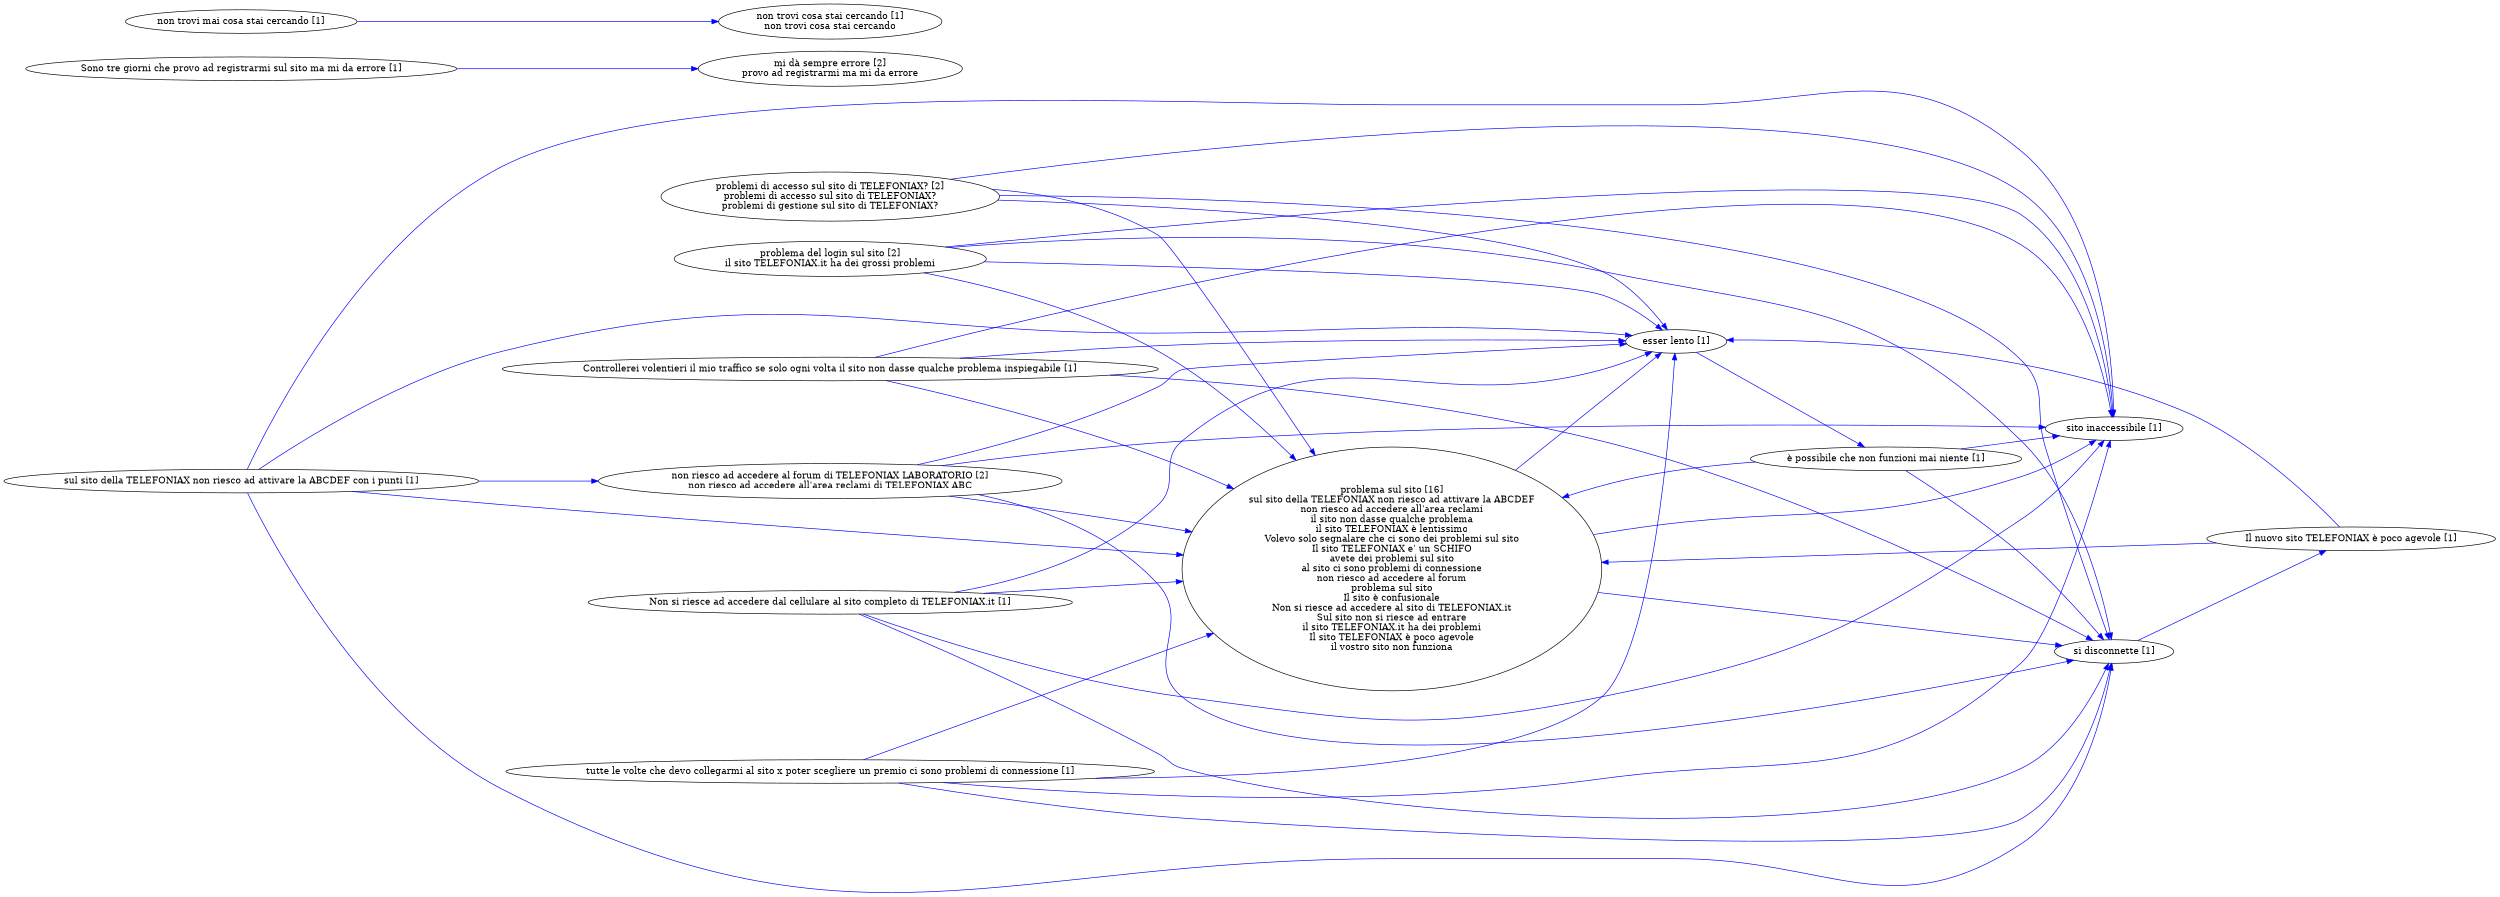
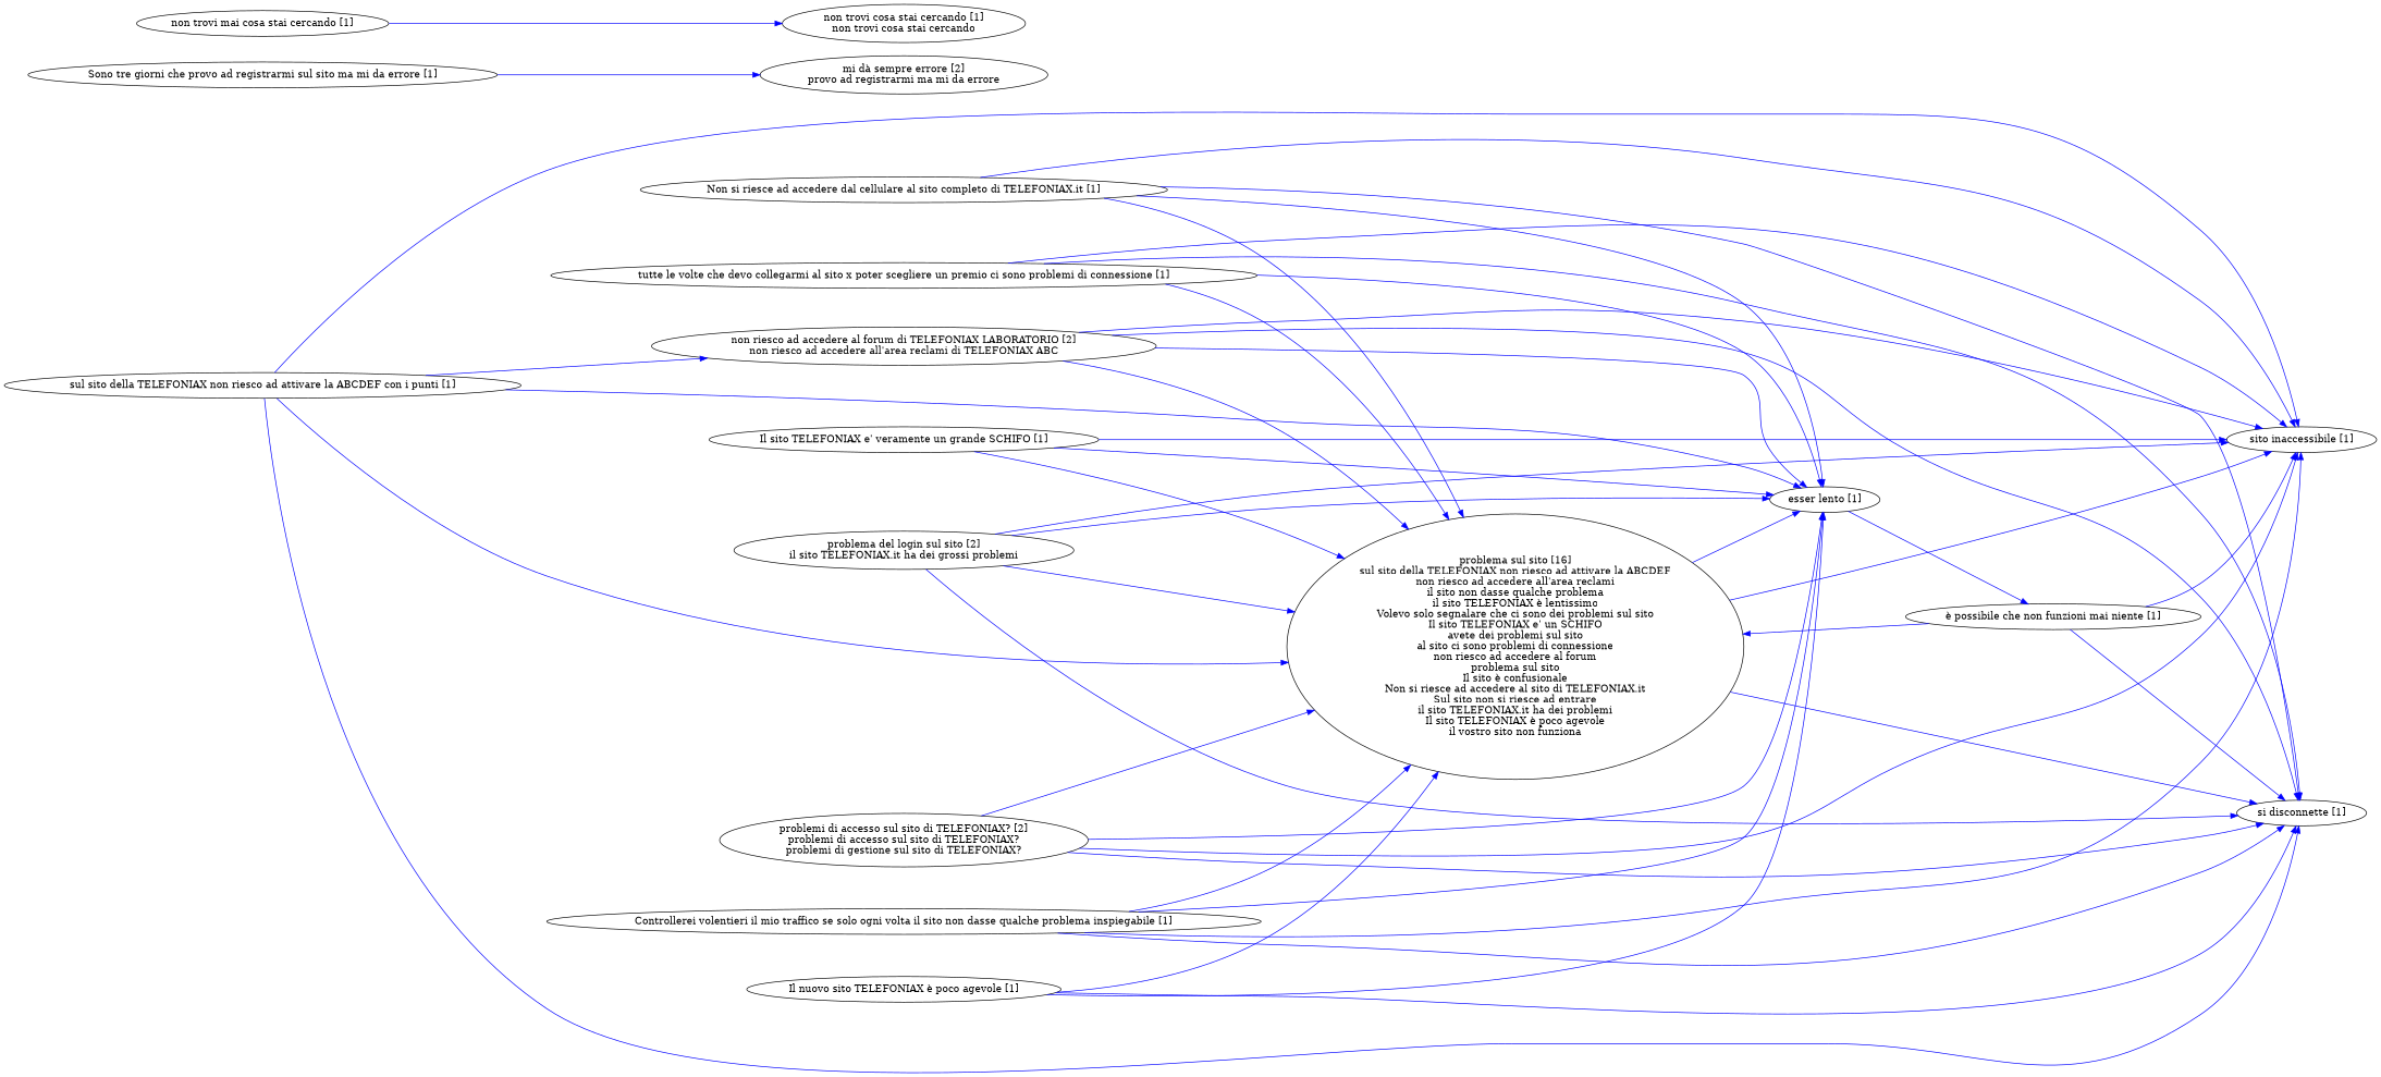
  digraph {
    rankdir=LR
    edge [color=blue]
    "problema del login sul sito [2]\nil sito TELEFONIAX.it ha dei grossi problemi"
    "problema sul sito [16]\nsul sito della TELEFONIAX non riesco ad attivare la ABCDEF\nnon riesco ad accedere all'area reclami\nil sito non dasse qualche problema\nil sito TELEFONIAX è lentissimo\nVolevo solo segnalare che ci sono dei problemi sul sito\nIl sito TELEFONIAX e' un SCHIFO\navete dei problemi sul sito\nal sito ci sono problemi di connessione\nnon riesco ad accedere al forum\nproblema sul sito\nIl sito è confusionale\nNon si riesce ad accedere al sito di TELEFONIAX.it\nSul sito non si riesce ad entrare\nil sito TELEFONIAX.it ha dei problemi\nIl sito TELEFONIAX è poco agevole\nil vostro sito non funziona"
    "esser lento [1]"
    "si disconnette [1]"
    "sito inaccessibile [1]"
    "è possibile che non funzioni mai niente [1]"
    "non riesco ad accedere al forum di TELEFONIAX LABORATORIO [2]\nnon riesco ad accedere all'area reclami di TELEFONIAX ABC"
    "problemi di accesso sul sito di TELEFONIAX? [2]\nproblemi di accesso sul sito di TELEFONIAX?\nproblemi di gestione sul sito di TELEFONIAX?"
    "Controllerei volentieri il mio traffico se solo ogni volta il sito non dasse qualche problema inspiegabile [1]"
    "Il nuovo sito TELEFONIAX è poco agevole [1]"
+   "Il sito TELEFONIAX e' veramente un grande SCHIFO [1]"
    "Non si riesce ad accedere dal cellulare al sito completo di TELEFONIAX.it [1]"
    "Sono tre giorni che provo ad registrarmi sul sito ma mi da errore [1]"
    "mi dà sempre errore [2]\nprovo ad registrarmi ma mi da errore"
    "non trovi mai cosa stai cercando [1]"
    "non trovi cosa stai cercando [1]\nnon trovi cosa stai cercando"
    "sul sito della TELEFONIAX non riesco ad attivare la ABCDEF con i punti [1]"
    "tutte le volte che devo collegarmi al sito x poter scegliere un premio ci sono problemi di connessione [1]"
    "problema del login sul sito [2]\nil sito TELEFONIAX.it ha dei grossi problemi" -> "problema sul sito [16]\nsul sito della TELEFONIAX non riesco ad attivare la ABCDEF\nnon riesco ad accedere all'area reclami\nil sito non dasse qualche problema\nil sito TELEFONIAX è lentissimo\nVolevo solo segnalare che ci sono dei problemi sul sito\nIl sito TELEFONIAX e' un SCHIFO\navete dei problemi sul sito\nal sito ci sono problemi di connessione\nnon riesco ad accedere al forum\nproblema sul sito\nIl sito è confusionale\nNon si riesce ad accedere al sito di TELEFONIAX.it\nSul sito non si riesce ad entrare\nil sito TELEFONIAX.it ha dei problemi\nIl sito TELEFONIAX è poco agevole\nil vostro sito non funziona"
    "problema del login sul sito [2]\nil sito TELEFONIAX.it ha dei grossi problemi" -> "esser lento [1]"
    "problema del login sul sito [2]\nil sito TELEFONIAX.it ha dei grossi problemi" -> "si disconnette [1]"
    "problema del login sul sito [2]\nil sito TELEFONIAX.it ha dei grossi problemi" -> "sito inaccessibile [1]"
    "problema sul sito [16]\nsul sito della TELEFONIAX non riesco ad attivare la ABCDEF\nnon riesco ad accedere all'area reclami\nil sito non dasse qualche problema\nil sito TELEFONIAX è lentissimo\nVolevo solo segnalare che ci sono dei problemi sul sito\nIl sito TELEFONIAX e' un SCHIFO\navete dei problemi sul sito\nal sito ci sono problemi di connessione\nnon riesco ad accedere al forum\nproblema sul sito\nIl sito è confusionale\nNon si riesce ad accedere al sito di TELEFONIAX.it\nSul sito non si riesce ad entrare\nil sito TELEFONIAX.it ha dei problemi\nIl sito TELEFONIAX è poco agevole\nil vostro sito non funziona" -> "esser lento [1]"
    "problema sul sito [16]\nsul sito della TELEFONIAX non riesco ad attivare la ABCDEF\nnon riesco ad accedere all'area reclami\nil sito non dasse qualche problema\nil sito TELEFONIAX è lentissimo\nVolevo solo segnalare che ci sono dei problemi sul sito\nIl sito TELEFONIAX e' un SCHIFO\navete dei problemi sul sito\nal sito ci sono problemi di connessione\nnon riesco ad accedere al forum\nproblema sul sito\nIl sito è confusionale\nNon si riesce ad accedere al sito di TELEFONIAX.it\nSul sito non si riesce ad entrare\nil sito TELEFONIAX.it ha dei problemi\nIl sito TELEFONIAX è poco agevole\nil vostro sito non funziona" -> "si disconnette [1]"
    "problema sul sito [16]\nsul sito della TELEFONIAX non riesco ad attivare la ABCDEF\nnon riesco ad accedere all'area reclami\nil sito non dasse qualche problema\nil sito TELEFONIAX è lentissimo\nVolevo solo segnalare che ci sono dei problemi sul sito\nIl sito TELEFONIAX e' un SCHIFO\navete dei problemi sul sito\nal sito ci sono problemi di connessione\nnon riesco ad accedere al forum\nproblema sul sito\nIl sito è confusionale\nNon si riesce ad accedere al sito di TELEFONIAX.it\nSul sito non si riesce ad entrare\nil sito TELEFONIAX.it ha dei problemi\nIl sito TELEFONIAX è poco agevole\nil vostro sito non funziona" -> "sito inaccessibile [1]"
    "esser lento [1]" -> "è possibile che non funzioni mai niente [1]"
    "è possibile che non funzioni mai niente [1]" -> "problema sul sito [16]\nsul sito della TELEFONIAX non riesco ad attivare la ABCDEF\nnon riesco ad accedere all'area reclami\nil sito non dasse qualche problema\nil sito TELEFONIAX è lentissimo\nVolevo solo segnalare che ci sono dei problemi sul sito\nIl sito TELEFONIAX e' un SCHIFO\navete dei problemi sul sito\nal sito ci sono problemi di connessione\nnon riesco ad accedere al forum\nproblema sul sito\nIl sito è confusionale\nNon si riesce ad accedere al sito di TELEFONIAX.it\nSul sito non si riesce ad entrare\nil sito TELEFONIAX.it ha dei problemi\nIl sito TELEFONIAX è poco agevole\nil vostro sito non funziona"
    "è possibile che non funzioni mai niente [1]" -> "si disconnette [1]"
    "è possibile che non funzioni mai niente [1]" -> "sito inaccessibile [1]"
    "non riesco ad accedere al forum di TELEFONIAX LABORATORIO [2]\nnon riesco ad accedere all'area reclami di TELEFONIAX ABC" -> "problema sul sito [16]\nsul sito della TELEFONIAX non riesco ad attivare la ABCDEF\nnon riesco ad accedere all'area reclami\nil sito non dasse qualche problema\nil sito TELEFONIAX è lentissimo\nVolevo solo segnalare che ci sono dei problemi sul sito\nIl sito TELEFONIAX e' un SCHIFO\navete dei problemi sul sito\nal sito ci sono problemi di connessione\nnon riesco ad accedere al forum\nproblema sul sito\nIl sito è confusionale\nNon si riesce ad accedere al sito di TELEFONIAX.it\nSul sito non si riesce ad entrare\nil sito TELEFONIAX.it ha dei problemi\nIl sito TELEFONIAX è poco agevole\nil vostro sito non funziona"
    "non riesco ad accedere al forum di TELEFONIAX LABORATORIO [2]\nnon riesco ad accedere all'area reclami di TELEFONIAX ABC" -> "esser lento [1]"
    "non riesco ad accedere al forum di TELEFONIAX LABORATORIO [2]\nnon riesco ad accedere all'area reclami di TELEFONIAX ABC" -> "si disconnette [1]"
    "non riesco ad accedere al forum di TELEFONIAX LABORATORIO [2]\nnon riesco ad accedere all'area reclami di TELEFONIAX ABC" -> "sito inaccessibile [1]"
    "problemi di accesso sul sito di TELEFONIAX? [2]\nproblemi di accesso sul sito di TELEFONIAX?\nproblemi di gestione sul sito di TELEFONIAX?" -> "problema sul sito [16]\nsul sito della TELEFONIAX non riesco ad attivare la ABCDEF\nnon riesco ad accedere all'area reclami\nil sito non dasse qualche problema\nil sito TELEFONIAX è lentissimo\nVolevo solo segnalare che ci sono dei problemi sul sito\nIl sito TELEFONIAX e' un SCHIFO\navete dei problemi sul sito\nal sito ci sono problemi di connessione\nnon riesco ad accedere al forum\nproblema sul sito\nIl sito è confusionale\nNon si riesce ad accedere al sito di TELEFONIAX.it\nSul sito non si riesce ad entrare\nil sito TELEFONIAX.it ha dei problemi\nIl sito TELEFONIAX è poco agevole\nil vostro sito non funziona"
    "problemi di accesso sul sito di TELEFONIAX? [2]\nproblemi di accesso sul sito di TELEFONIAX?\nproblemi di gestione sul sito di TELEFONIAX?" -> "esser lento [1]"
    "problemi di accesso sul sito di TELEFONIAX? [2]\nproblemi di accesso sul sito di TELEFONIAX?\nproblemi di gestione sul sito di TELEFONIAX?" -> "si disconnette [1]"
    "problemi di accesso sul sito di TELEFONIAX? [2]\nproblemi di accesso sul sito di TELEFONIAX?\nproblemi di gestione sul sito di TELEFONIAX?" -> "sito inaccessibile [1]"
    "Controllerei volentieri il mio traffico se solo ogni volta il sito non dasse qualche problema inspiegabile [1]" -> "problema sul sito [16]\nsul sito della TELEFONIAX non riesco ad attivare la ABCDEF\nnon riesco ad accedere all'area reclami\nil sito non dasse qualche problema\nil sito TELEFONIAX è lentissimo\nVolevo solo segnalare che ci sono dei problemi sul sito\nIl sito TELEFONIAX e' un SCHIFO\navete dei problemi sul sito\nal sito ci sono problemi di connessione\nnon riesco ad accedere al forum\nproblema sul sito\nIl sito è confusionale\nNon si riesce ad accedere al sito di TELEFONIAX.it\nSul sito non si riesce ad entrare\nil sito TELEFONIAX.it ha dei problemi\nIl sito TELEFONIAX è poco agevole\nil vostro sito non funziona"
    "Controllerei volentieri il mio traffico se solo ogni volta il sito non dasse qualche problema inspiegabile [1]" -> "esser lento [1]"
    "Controllerei volentieri il mio traffico se solo ogni volta il sito non dasse qualche problema inspiegabile [1]" -> "si disconnette [1]"
    "Controllerei volentieri il mio traffico se solo ogni volta il sito non dasse qualche problema inspiegabile [1]" -> "sito inaccessibile [1]"
    "Il nuovo sito TELEFONIAX è poco agevole [1]" -> "problema sul sito [16]\nsul sito della TELEFONIAX non riesco ad attivare la ABCDEF\nnon riesco ad accedere all'area reclami\nil sito non dasse qualche problema\nil sito TELEFONIAX è lentissimo\nVolevo solo segnalare che ci sono dei problemi sul sito\nIl sito TELEFONIAX e' un SCHIFO\navete dei problemi sul sito\nal sito ci sono problemi di connessione\nnon riesco ad accedere al forum\nproblema sul sito\nIl sito è confusionale\nNon si riesce ad accedere al sito di TELEFONIAX.it\nSul sito non si riesce ad entrare\nil sito TELEFONIAX.it ha dei problemi\nIl sito TELEFONIAX è poco agevole\nil vostro sito non funziona"
    "Il nuovo sito TELEFONIAX è poco agevole [1]" -> "esser lento [1]"
-   "si disconnette [1]" -> "Il nuovo sito TELEFONIAX è poco agevole [1]"
+   "Il nuovo sito TELEFONIAX è poco agevole [1]" -> "si disconnette [1]"
+   "Il sito TELEFONIAX e' veramente un grande SCHIFO [1]" -> "problema sul sito [16]\nsul sito della TELEFONIAX non riesco ad attivare la ABCDEF\nnon riesco ad accedere all'area reclami\nil sito non dasse qualche problema\nil sito TELEFONIAX è lentissimo\nVolevo solo segnalare che ci sono dei problemi sul sito\nIl sito TELEFONIAX e' un SCHIFO\navete dei problemi sul sito\nal sito ci sono problemi di connessione\nnon riesco ad accedere al forum\nproblema sul sito\nIl sito è confusionale\nNon si riesce ad accedere al sito di TELEFONIAX.it\nSul sito non si riesce ad entrare\nil sito TELEFONIAX.it ha dei problemi\nIl sito TELEFONIAX è poco agevole\nil vostro sito non funziona"
+   "Il sito TELEFONIAX e' veramente un grande SCHIFO [1]" -> "esser lento [1]"
+   "Il sito TELEFONIAX e' veramente un grande SCHIFO [1]" -> "sito inaccessibile [1]"
    "Non si riesce ad accedere dal cellulare al sito completo di TELEFONIAX.it [1]" -> "problema sul sito [16]\nsul sito della TELEFONIAX non riesco ad attivare la ABCDEF\nnon riesco ad accedere all'area reclami\nil sito non dasse qualche problema\nil sito TELEFONIAX è lentissimo\nVolevo solo segnalare che ci sono dei problemi sul sito\nIl sito TELEFONIAX e' un SCHIFO\navete dei problemi sul sito\nal sito ci sono problemi di connessione\nnon riesco ad accedere al forum\nproblema sul sito\nIl sito è confusionale\nNon si riesce ad accedere al sito di TELEFONIAX.it\nSul sito non si riesce ad entrare\nil sito TELEFONIAX.it ha dei problemi\nIl sito TELEFONIAX è poco agevole\nil vostro sito non funziona"
    "Non si riesce ad accedere dal cellulare al sito completo di TELEFONIAX.it [1]" -> "esser lento [1]"
    "Non si riesce ad accedere dal cellulare al sito completo di TELEFONIAX.it [1]" -> "si disconnette [1]"
    "Non si riesce ad accedere dal cellulare al sito completo di TELEFONIAX.it [1]" -> "sito inaccessibile [1]"
    "Sono tre giorni che provo ad registrarmi sul sito ma mi da errore [1]" -> "mi dà sempre errore [2]\nprovo ad registrarmi ma mi da errore"
    "non trovi mai cosa stai cercando [1]" -> "non trovi cosa stai cercando [1]\nnon trovi cosa stai cercando"
    "sul sito della TELEFONIAX non riesco ad attivare la ABCDEF con i punti [1]" -> "problema sul sito [16]\nsul sito della TELEFONIAX non riesco ad attivare la ABCDEF\nnon riesco ad accedere all'area reclami\nil sito non dasse qualche problema\nil sito TELEFONIAX è lentissimo\nVolevo solo segnalare che ci sono dei problemi sul sito\nIl sito TELEFONIAX e' un SCHIFO\navete dei problemi sul sito\nal sito ci sono problemi di connessione\nnon riesco ad accedere al forum\nproblema sul sito\nIl sito è confusionale\nNon si riesce ad accedere al sito di TELEFONIAX.it\nSul sito non si riesce ad entrare\nil sito TELEFONIAX.it ha dei problemi\nIl sito TELEFONIAX è poco agevole\nil vostro sito non funziona"
    "sul sito della TELEFONIAX non riesco ad attivare la ABCDEF con i punti [1]" -> "esser lento [1]"
    "sul sito della TELEFONIAX non riesco ad attivare la ABCDEF con i punti [1]" -> "si disconnette [1]"
    "sul sito della TELEFONIAX non riesco ad attivare la ABCDEF con i punti [1]" -> "sito inaccessibile [1]"
    "sul sito della TELEFONIAX non riesco ad attivare la ABCDEF con i punti [1]" -> "non riesco ad accedere al forum di TELEFONIAX LABORATORIO [2]\nnon riesco ad accedere all'area reclami di TELEFONIAX ABC"
    "tutte le volte che devo collegarmi al sito x poter scegliere un premio ci sono problemi di connessione [1]" -> "problema sul sito [16]\nsul sito della TELEFONIAX non riesco ad attivare la ABCDEF\nnon riesco ad accedere all'area reclami\nil sito non dasse qualche problema\nil sito TELEFONIAX è lentissimo\nVolevo solo segnalare che ci sono dei problemi sul sito\nIl sito TELEFONIAX e' un SCHIFO\navete dei problemi sul sito\nal sito ci sono problemi di connessione\nnon riesco ad accedere al forum\nproblema sul sito\nIl sito è confusionale\nNon si riesce ad accedere al sito di TELEFONIAX.it\nSul sito non si riesce ad entrare\nil sito TELEFONIAX.it ha dei problemi\nIl sito TELEFONIAX è poco agevole\nil vostro sito non funziona"
    "tutte le volte che devo collegarmi al sito x poter scegliere un premio ci sono problemi di connessione [1]" -> "esser lento [1]"
    "tutte le volte che devo collegarmi al sito x poter scegliere un premio ci sono problemi di connessione [1]" -> "si disconnette [1]"
    "tutte le volte che devo collegarmi al sito x poter scegliere un premio ci sono problemi di connessione [1]" -> "sito inaccessibile [1]"
  }
